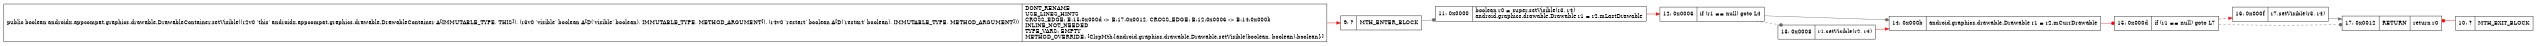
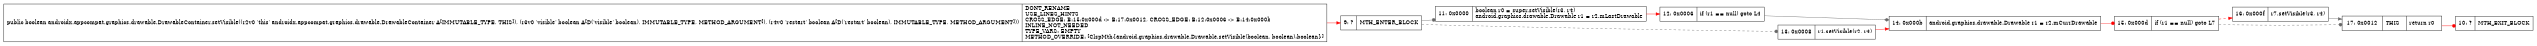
  digraph {
    rankdir=LR
    node [shape=record]
    edge [arrowhead=dot color=red]
    n1 [label="{9\:\ ?|MTH_ENTER_BLOCK\l}"]
    n2 [label="{11\:\ 0x0000|boolean r0 = super.setVisible(r3, r4)\landroid.graphics.drawable.Drawable r1 = r2.mLastDrawable\l}"]
    n3 [label="{12\:\ 0x0006|if (r1 == null) goto L4\l}"]
    n4 [label="{13\:\ 0x0008|r1.setVisible(r2, r4)\l}"]
    n5 [label="{14\:\ 0x000b|android.graphics.drawable.Drawable r1 = r2.mCurrDrawable\l}"]
    n6 [label="{15\:\ 0x000d|if (r1 == null) goto L7\l}"]
    n7 [label="{16\:\ 0x000f|r7.setVisible(r3, r4)\l}"]
-   n8 [label="{17\:\ 0x0012|RETURN\l|return r0\l}"]
+   n8 [label="{17\:\ 0x0012|THIS\l|return r0\l}"]
    n9 [label="{10\:\ ?|MTH_EXIT_BLOCK\l}"]
    n10 [label="{public boolean androidx.appcompat.graphics.drawable.DrawableContainer.setVisible((r2v0 'this' androidx.appcompat.graphics.drawable.DrawableContainer A[IMMUTABLE_TYPE, THIS]), (r3v0 'visible' boolean A[D('visible' boolean), IMMUTABLE_TYPE, METHOD_ARGUMENT]), (r4v0 'restart' boolean A[D('restart' boolean), IMMUTABLE_TYPE, METHOD_ARGUMENT]))  | DONT_RENAME\lUSE_LINES_HINTS\lCROSS_EDGE: B:15:0x000d \-\> B:17:0x0012, CROSS_EDGE: B:12:0x0006 \-\> B:14:0x000b\lINLINE_NOT_NEEDED\lTYPE_VARS: EMPTY\lMETHOD_OVERRIDE: [ClspMth\{android.graphics.drawable.Drawable.setVisible(boolean, boolean):boolean\}]\l}"]
    n1 -> n2 [color=gray40]
    n2 -> n3 [arrowhead=normal]
-   n3 -> n4 [color=gray40 style=dashed]
+   n1 -> n4 [color=gray40 style=dashed]
    n3 -> n5 [arrowhead=diamond color=gray40]
    n4 -> n5 [arrowhead=normal]
    n5 -> n6
    n6 -> n7 [arrowhead=normal style=dashed]
    n6 -> n8 [color=gray40 style=dashed]
    n7 -> n8 [arrowhead=normal color=gray40]
-   n9 -> n8
+   n8 -> n9
    n10 -> n1 [arrowhead=normal]
  }
